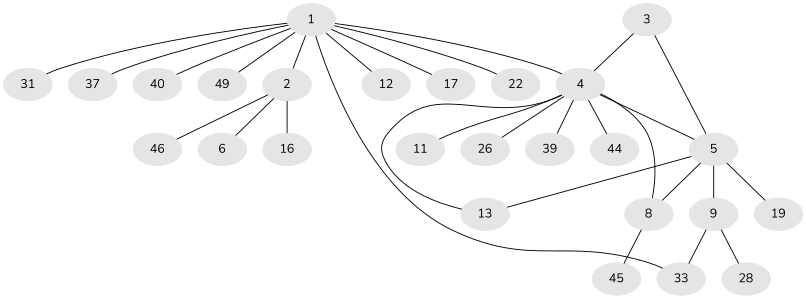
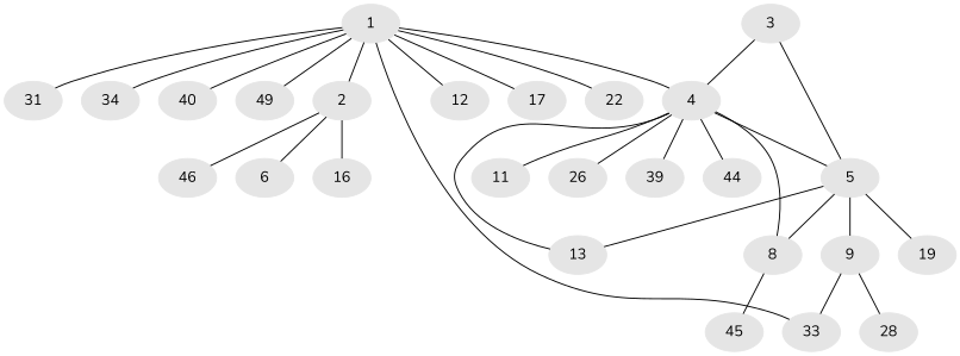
  graph {
    fontname=Nunito
    node [color=gray90 fontname=Nunito style=filled]
    edge [fontname=Nunito]
    1
    2
    4
    12
    17 [super="+52"]
    22
    31
    33 [super="+50"]
-   37
+   37 [label=34]
    40
    49
    6 [super="+15+30+42+47"]
    16
    46
    5 [super="+7"]
    8 [super="+34"]
    11
    13 [super="+32+27+48+53"]
    26
    39
    44
    9 [super="+14+41"]
    19
    3
    45
    28 [super="+51"]
    1 -- 2
    1 -- 4
    1 -- 12
    1 -- 17
    1 -- 22
    1 -- 31
    1 -- 33
    1 -- 37
    1 -- 40
    1 -- 49
    2 -- 6
    2 -- 16
    2 -- 46
    4 -- 5
    4 -- 8
    4 -- 11
    4 -- 13
    4 -- 26
    4 -- 39
    4 -- 44
    5 -- 8
    5 -- 13
    5 -- 9 [weight=2]
    5 -- 19
    8 -- 45
    9 -- 33
    9 -- 28
    3 -- 4
    3 -- 5
  }
